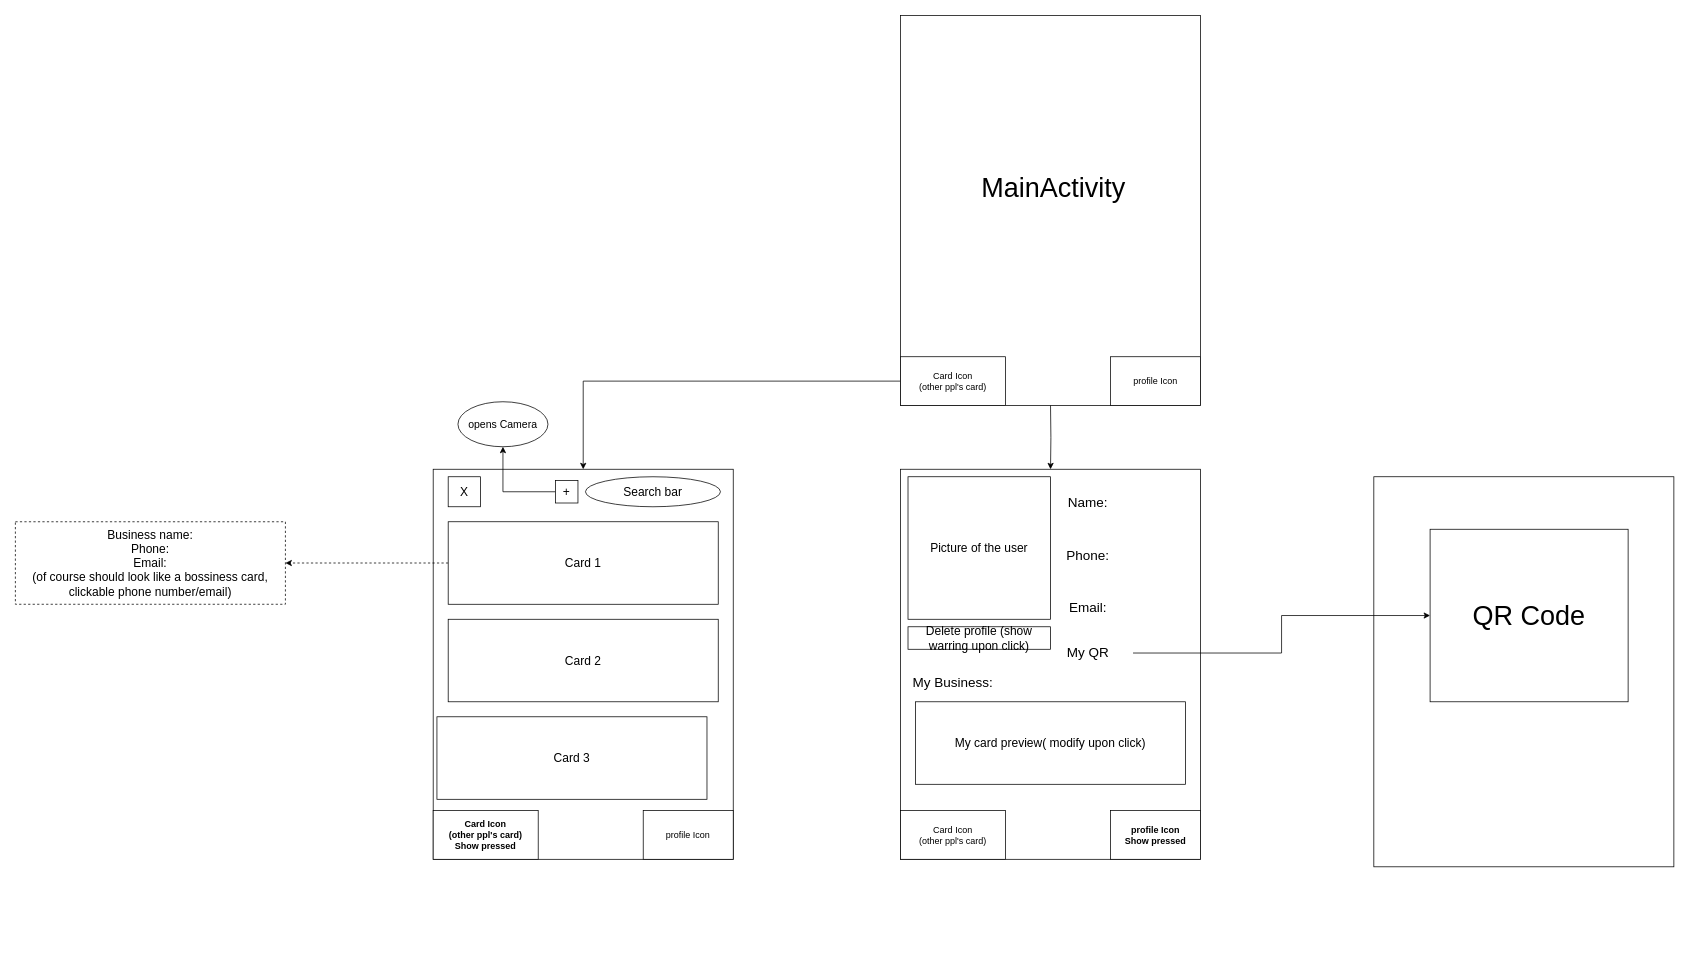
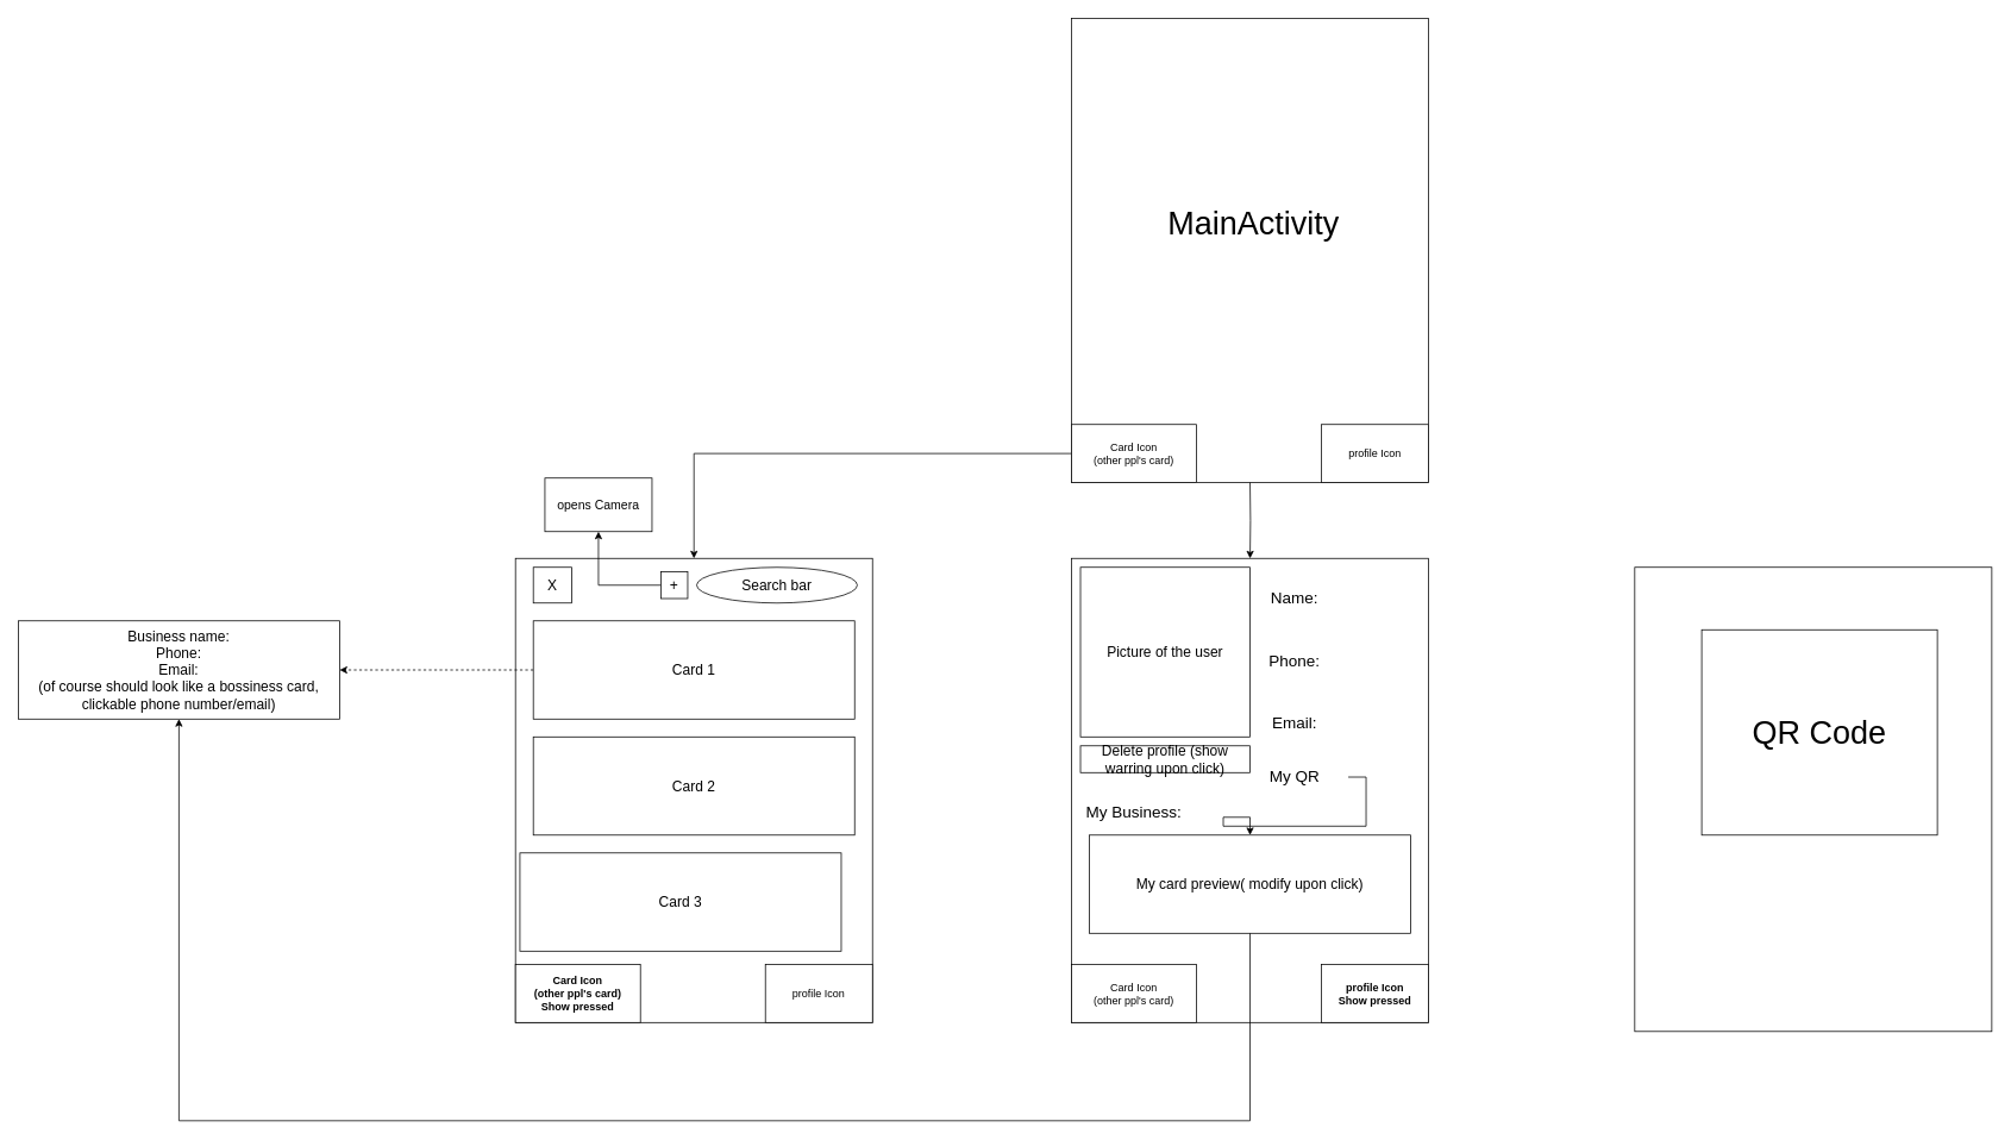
  <mxCell id="0" />
  <mxCell id="1" parent="0" />
  <mxCell id="2" value="" style="rounded=0;whiteSpace=wrap;html=1;" parent="1" vertex="1"><mxGeometry x="1200" y="20" width="400" height="520" as="geometry" /></mxCell>
  <mxCell id="3" value="&lt;font style=&quot;font-size: 36px&quot;&gt;MainActivity&lt;/font&gt;" style="text;html=1;strokeColor=none;fillColor=none;align=center;verticalAlign=middle;whiteSpace=wrap;rounded=0;" parent="1" vertex="1"><mxGeometry x="1344" y="215" width="120" height="70" as="geometry" /></mxCell>
  <mxCell id="4" style="edgeStyle=orthogonalEdgeStyle;rounded=0;orthogonalLoop=1;jettySize=auto;html=1;exitX=0;exitY=0.5;exitDx=0;exitDy=0;entryX=0.5;entryY=0;entryDx=0;entryDy=0;" parent="1" source="14" target="6" edge="1"><mxGeometry relative="1" as="geometry"><mxPoint x="970" y="625" as="targetPoint" /><mxPoint x="1265" y="540" as="sourcePoint" /></mxGeometry></mxCell>
  <mxCell id="5" style="edgeStyle=orthogonalEdgeStyle;rounded=0;orthogonalLoop=1;jettySize=auto;html=1;exitX=0.5;exitY=1;exitDx=0;exitDy=0;" parent="1" target="11" edge="1"><mxGeometry relative="1" as="geometry"><mxPoint x="1400" y="540" as="sourcePoint" /></mxGeometry></mxCell>
  <mxCell id="6" value="" style="rounded=0;whiteSpace=wrap;html=1;" parent="1" vertex="1"><mxGeometry x="577" y="625" width="400" height="520" as="geometry" /></mxCell>
  <mxCell id="7" style="edgeStyle=orthogonalEdgeStyle;rounded=0;orthogonalLoop=1;jettySize=auto;html=1;exitX=0;exitY=0.5;exitDx=0;exitDy=0;dashed=1;" parent="1" source="8" target="12" edge="1"><mxGeometry relative="1" as="geometry"><mxPoint x="390" y="690.412" as="targetPoint" /></mxGeometry></mxCell>
  <mxCell id="8" value="&lt;font size=&quot;3&quot;&gt;Card 1&lt;/font&gt;" style="rounded=0;whiteSpace=wrap;html=1;" parent="1" vertex="1"><mxGeometry x="597" y="695" width="360" height="110" as="geometry" /></mxCell>
  <mxCell id="9" value="&lt;span style=&quot;font-size: medium&quot;&gt;Card 2&lt;/span&gt;" style="rounded=0;whiteSpace=wrap;html=1;" parent="1" vertex="1"><mxGeometry x="597" y="825" width="360" height="110" as="geometry" /></mxCell>
  <mxCell id="10" value="&lt;span style=&quot;font-size: medium&quot;&gt;Card 3&lt;/span&gt;" style="rounded=0;whiteSpace=wrap;html=1;" parent="1" vertex="1"><mxGeometry x="582" y="955" width="360" height="110" as="geometry" /></mxCell>
  <mxCell id="11" value="" style="rounded=0;whiteSpace=wrap;html=1;" parent="1" vertex="1"><mxGeometry x="1200" y="625" width="400" height="520" as="geometry" /></mxCell>
- <mxCell id="12" value="&lt;font size=&quot;3&quot;&gt;Business name:&lt;br&gt;Phone:&lt;br&gt;Email:&lt;br&gt;(of course should look like a bossiness&amp;nbsp;card, clickable phone number/email)&lt;br&gt;&lt;/font&gt;" style="rounded=0;whiteSpace=wrap;html=1;dashed=1;" parent="1" vertex="1"><mxGeometry x="20" y="695" width="360" height="110" as="geometry" /></mxCell>
+ <mxCell id="12" value="&lt;font size=&quot;3&quot;&gt;Business name:&lt;br&gt;Phone:&lt;br&gt;Email:&lt;br&gt;(of course should look like a bossiness&amp;nbsp;card, clickable phone number/email)&lt;br&gt;&lt;/font&gt;" style="rounded=0;whiteSpace=wrap;html=1;" parent="1" vertex="1"><mxGeometry x="20" y="695" width="360" height="110" as="geometry" /></mxCell>
  <mxCell id="13" value="&lt;font size=&quot;3&quot;&gt;Search bar&lt;/font&gt;" style="ellipse;whiteSpace=wrap;html=1;" parent="1" vertex="1"><mxGeometry x="780" y="635" width="180" height="40" as="geometry" /></mxCell>
  <mxCell id="14" value="Card Icon&lt;br&gt;(other ppl's card)" style="rounded=0;whiteSpace=wrap;html=1;" parent="1" vertex="1"><mxGeometry x="1200" y="475" width="140" height="65" as="geometry" /></mxCell>
  <mxCell id="15" value="profile Icon" style="rounded=0;whiteSpace=wrap;html=1;" parent="1" vertex="1"><mxGeometry x="1480" y="475" width="120" height="65" as="geometry" /></mxCell>
  <mxCell id="16" value="Card Icon&lt;br&gt;(other ppl's card)" style="rounded=0;whiteSpace=wrap;html=1;" parent="1" vertex="1"><mxGeometry x="1200" y="1080" width="140" height="65" as="geometry" /></mxCell>
  <mxCell id="17" value="&lt;b&gt;profile Icon&lt;br&gt;Show pressed&lt;/b&gt;" style="rounded=0;whiteSpace=wrap;html=1;" parent="1" vertex="1"><mxGeometry x="1480" y="1080" width="120" height="65" as="geometry" /></mxCell>
  <mxCell id="18" value="&lt;b&gt;Card Icon&lt;br&gt;(other ppl's card)&lt;br&gt;Show pressed&lt;/b&gt;" style="rounded=0;whiteSpace=wrap;html=1;" parent="1" vertex="1"><mxGeometry x="577" y="1080" width="140" height="65" as="geometry" /></mxCell>
  <mxCell id="19" value="profile Icon" style="rounded=0;whiteSpace=wrap;html=1;" parent="1" vertex="1"><mxGeometry x="857" y="1080" width="120" height="65" as="geometry" /></mxCell>
  <mxCell id="20" value="&lt;font size=&quot;3&quot;&gt;Picture of the user&lt;/font&gt;" style="whiteSpace=wrap;html=1;aspect=fixed;" parent="1" vertex="1"><mxGeometry x="1210" y="635" width="190" height="190" as="geometry" /></mxCell>
  <mxCell id="21" value="&lt;font style=&quot;font-size: 18px&quot;&gt;Name:&lt;/font&gt;" style="text;html=1;strokeColor=none;fillColor=none;align=center;verticalAlign=middle;whiteSpace=wrap;rounded=0;" parent="1" vertex="1"><mxGeometry x="1390" y="635" width="120" height="70" as="geometry" /></mxCell>
  <mxCell id="22" value="&lt;font style=&quot;font-size: 18px&quot;&gt;Phone:&lt;/font&gt;" style="text;html=1;strokeColor=none;fillColor=none;align=center;verticalAlign=middle;whiteSpace=wrap;rounded=0;" parent="1" vertex="1"><mxGeometry x="1390" y="705" width="120" height="70" as="geometry" /></mxCell>
  <mxCell id="23" value="&lt;font style=&quot;font-size: 18px&quot;&gt;Email:&lt;/font&gt;" style="text;html=1;strokeColor=none;fillColor=none;align=center;verticalAlign=middle;whiteSpace=wrap;rounded=0;" parent="1" vertex="1"><mxGeometry x="1390" y="775" width="120" height="70" as="geometry" /></mxCell>
  <mxCell id="24" value="&lt;font style=&quot;font-size: 18px&quot;&gt;My Business:&lt;/font&gt;" style="text;html=1;strokeColor=none;fillColor=none;align=center;verticalAlign=middle;whiteSpace=wrap;rounded=0;" parent="1" vertex="1"><mxGeometry x="1210" y="875" width="120" height="70" as="geometry" /></mxCell>
  <mxCell id="25" value="&lt;font size=&quot;3&quot;&gt;My card preview( modify upon click)&lt;/font&gt;" style="rounded=0;whiteSpace=wrap;html=1;" parent="1" vertex="1"><mxGeometry x="1220" y="935" width="360" height="110" as="geometry" /></mxCell>
+ <mxCell id="26" style="edgeStyle=orthogonalEdgeStyle;rounded=0;orthogonalLoop=1;jettySize=auto;html=1;exitX=0.5;exitY=1;exitDx=0;exitDy=0;entryX=0.5;entryY=1;entryDx=0;entryDy=0;" parent="1" source="25" target="12" edge="1"><mxGeometry relative="1" as="geometry"><Array as="points"><mxPoint x="1400" y="1255" /><mxPoint x="200" y="1255" /></Array></mxGeometry></mxCell>
  <mxCell id="27" value="&lt;font size=&quot;3&quot;&gt;X&lt;/font&gt;" style="rounded=0;whiteSpace=wrap;html=1;" parent="1" vertex="1"><mxGeometry x="597" y="635" width="43" height="40" as="geometry" /></mxCell>
  <mxCell id="28" value="&lt;font size=&quot;3&quot;&gt;Delete profile (show warring upon click)&lt;/font&gt;" style="rounded=0;whiteSpace=wrap;html=1;" parent="1" vertex="1"><mxGeometry x="1210" y="835" width="190" height="30" as="geometry" /></mxCell>
  <mxCell id="29" value="" style="rounded=0;whiteSpace=wrap;html=1;" parent="1" vertex="1"><mxGeometry x="1831" y="635" width="400" height="520" as="geometry" /></mxCell>
  <mxCell id="30" value="&lt;font style=&quot;font-size: 36px&quot;&gt;QR Code&lt;/font&gt;" style="rounded=0;whiteSpace=wrap;html=1;" parent="1" vertex="1"><mxGeometry x="1906" y="705" width="264" height="230" as="geometry" /></mxCell>
- <mxCell id="31" style="edgeStyle=orthogonalEdgeStyle;rounded=0;orthogonalLoop=1;jettySize=auto;html=1;exitX=1;exitY=0.5;exitDx=0;exitDy=0;entryX=0;entryY=0.5;entryDx=0;entryDy=0;" edge="1" parent="1" source="32" target="30"><mxGeometry relative="1" as="geometry" /></mxCell>
+ <mxCell id="31" style="edgeStyle=orthogonalEdgeStyle;rounded=0;orthogonalLoop=1;jettySize=auto;html=1;exitX=1;exitY=0.5;exitDx=0;exitDy=0;" edge="1" parent="1" source="32" target="25"><mxGeometry relative="1" as="geometry" /></mxCell>
  <mxCell id="32" value="&lt;font style=&quot;font-size: 18px&quot;&gt;My QR&lt;/font&gt;" style="text;html=1;strokeColor=none;fillColor=none;align=center;verticalAlign=middle;whiteSpace=wrap;rounded=0;" parent="1" vertex="1"><mxGeometry x="1390" y="835" width="120" height="70" as="geometry" /></mxCell>
  <mxCell id="33" style="edgeStyle=orthogonalEdgeStyle;rounded=0;orthogonalLoop=1;jettySize=auto;html=1;exitX=0;exitY=0.5;exitDx=0;exitDy=0;" parent="1" source="35" target="34" edge="1"><mxGeometry relative="1" as="geometry"><mxPoint x="1952.765" y="1285" as="targetPoint" /></mxGeometry></mxCell>
- <mxCell id="34" value="&lt;font style=&quot;font-size: 14px&quot;&gt;opens Camera&lt;/font&gt;" style="ellipse;whiteSpace=wrap;html=1;" parent="1" vertex="1"><mxGeometry x="610.005" y="535" width="120" height="60" as="geometry" /></mxCell>
+ <mxCell id="34" value="&lt;font style=&quot;font-size: 14px&quot;&gt;opens Camera&lt;/font&gt;" style="rounded=0;whiteSpace=wrap;html=1;" parent="1" vertex="1"><mxGeometry x="610.005" y="535" width="120" height="60" as="geometry" /></mxCell>
  <mxCell id="35" value="&lt;font size=&quot;3&quot;&gt;+&lt;/font&gt;" style="rounded=0;whiteSpace=wrap;html=1;" vertex="1" parent="1"><mxGeometry x="740" y="640" width="30" height="30" as="geometry" /></mxCell>
